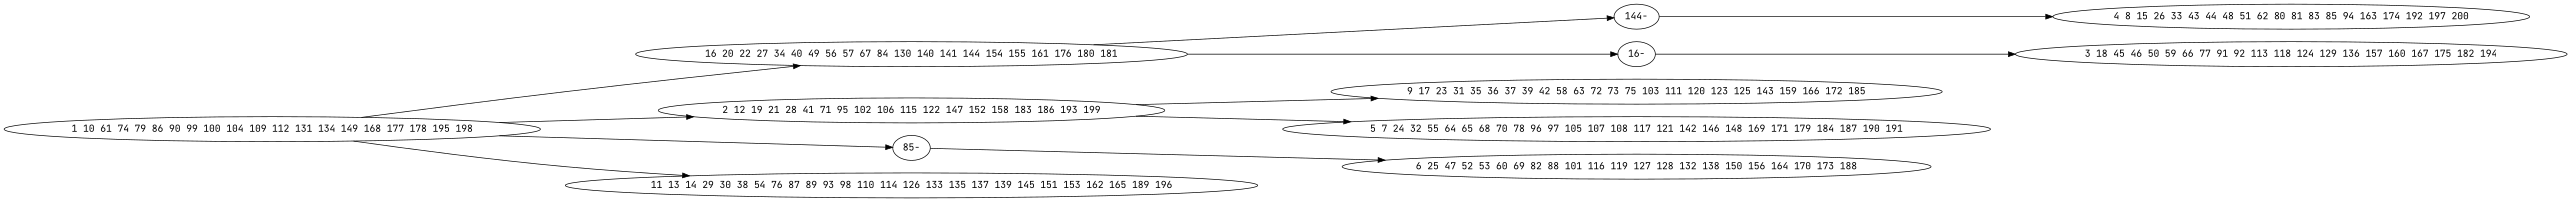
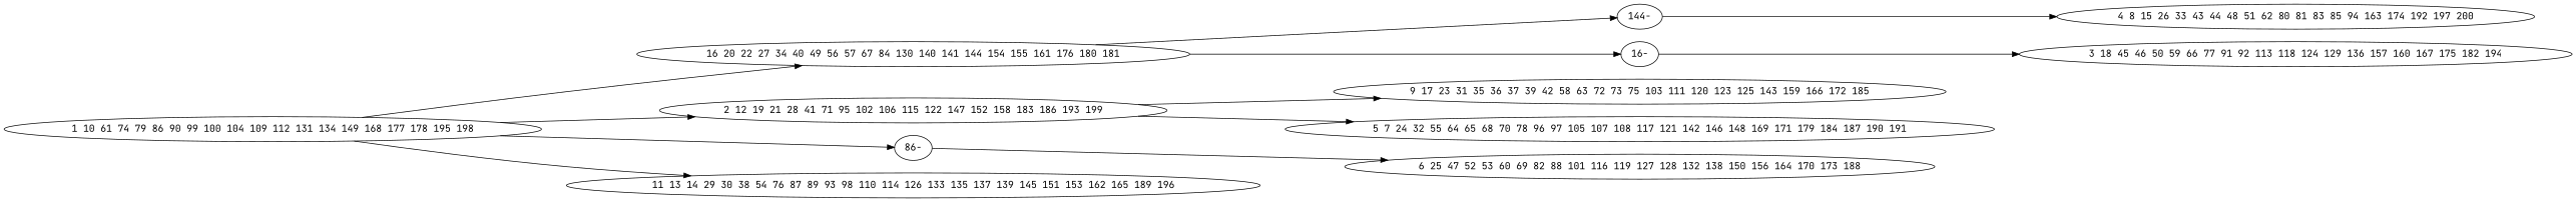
  digraph {
    rankdir=LR
    fontname="JetBrains Mono"
    node [fontname="JetBrains Mono"]
    edge [fontname="JetBrains Mono"]
    n1 [label="1 10 61 74 79 86 90 99 100 104 109 112 131 134 149 168 177 178 195 198"]
    n2 [label="16 20 22 27 34 40 49 56 57 67 84 130 140 141 144 154 155 161 176 180 181"]
    n3 [label="2 12 19 21 28 41 71 95 102 106 115 122 147 152 158 183 186 193 199"]
-   n4 [label="85-"]
+   n4 [label="86-"]
    n5 [label="11 13 14 29 30 38 54 76 87 89 93 98 110 114 126 133 135 137 139 145 151 153 162 165 189 196"]
    n6 [label="144-"]
    n7 [label="16-"]
    n8 [label="9 17 23 31 35 36 37 39 42 58 63 72 73 75 103 111 120 123 125 143 159 166 172 185"]
    n9 [label="5 7 24 32 55 64 65 68 70 78 96 97 105 107 108 117 121 142 146 148 169 171 179 184 187 190 191"]
    n10 [label="6 25 47 52 53 60 69 82 88 101 116 119 127 128 132 138 150 156 164 170 173 188"]
    n11 [label="4 8 15 26 33 43 44 48 51 62 80 81 83 85 94 163 174 192 197 200"]
    n12 [label="3 18 45 46 50 59 66 77 91 92 113 118 124 129 136 157 160 167 175 182 194"]
    n1 -> n2
    n1 -> n3
    n1 -> n4
    n1 -> n5
    n2 -> n6
    n2 -> n7
    n3 -> n8
    n3 -> n9
    n4 -> n10
    n6 -> n11
    n7 -> n12
  }
